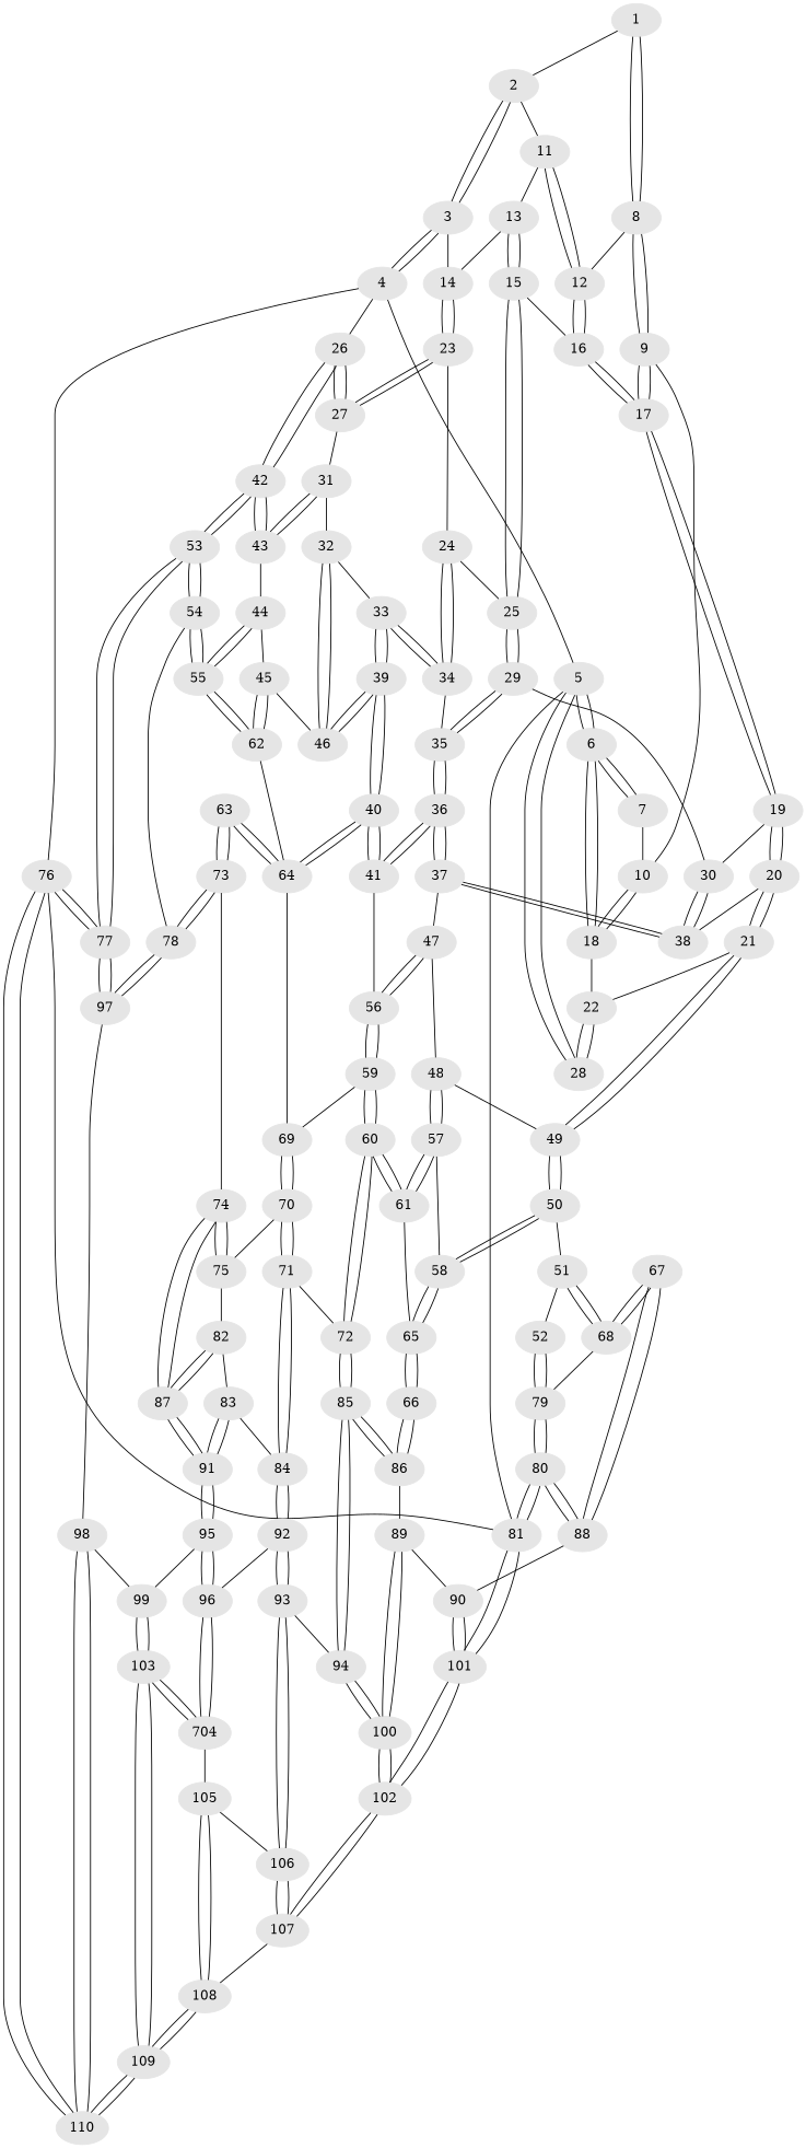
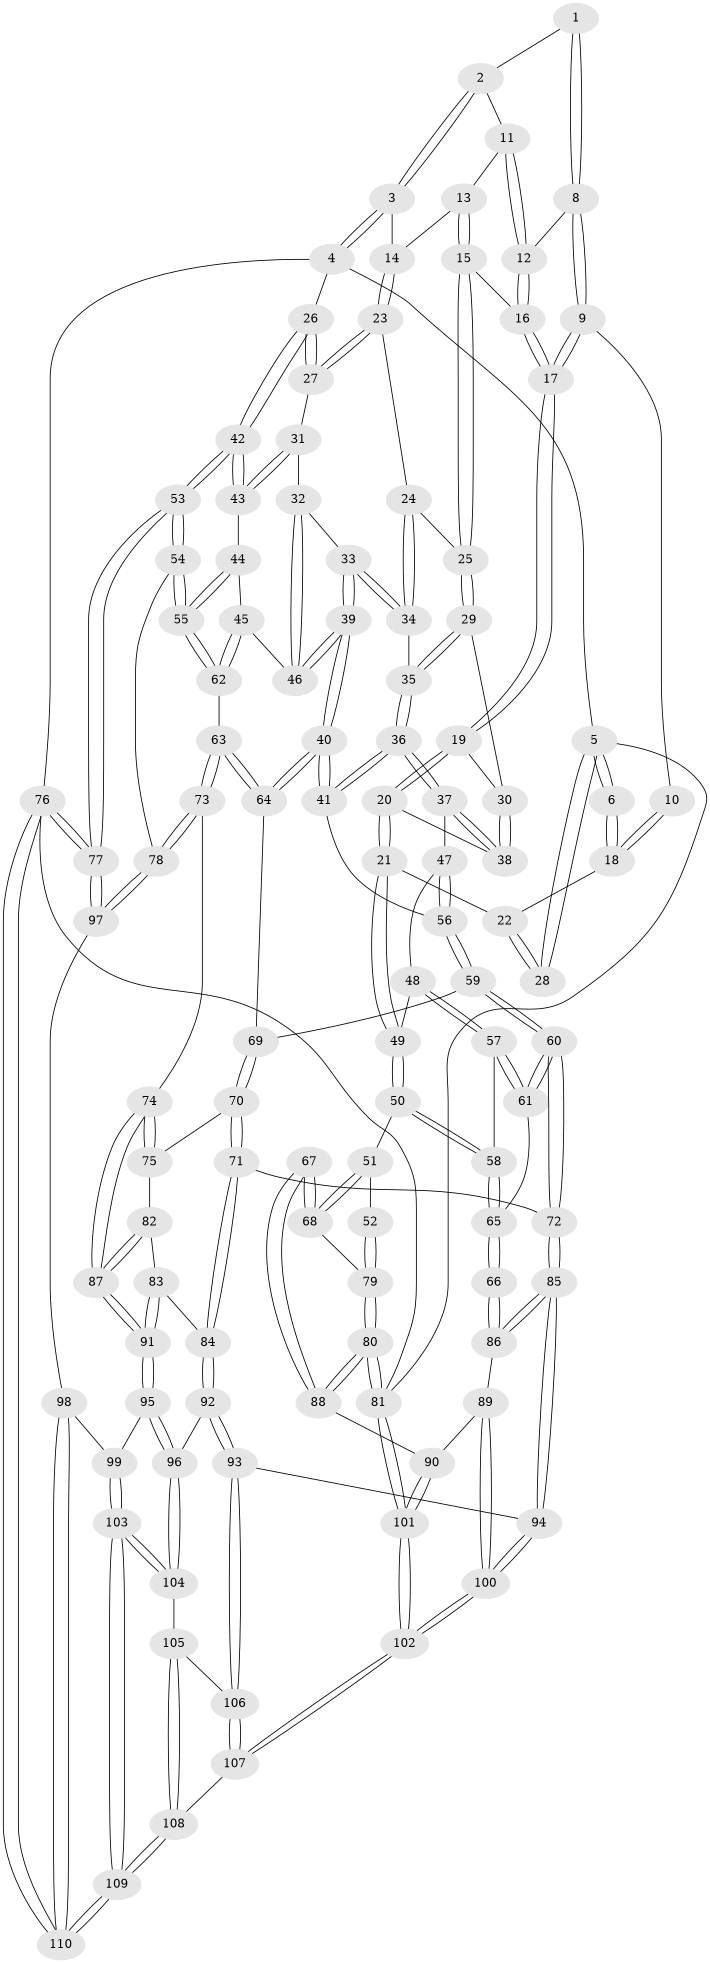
  graph {
    node [color=gray90 style=filled]
    1
    2
    8
    3
    11
    9
    12
    4
    14
    13
    5
    26
    76
    23
    6
    28
    81
    27
    42
    77
    110
-   7
    18
    101
    10
    22
    17
    16
    19
    15
    25
    24
    29
    20
    30
    21
    38
    49
    50
    34
    31
    35
    43
    53
    32
    52
    79
    36
    33
    46
    44
    39
    40
    37
    41
    47
    56
    48
    64
    69
    59
    54
    45
    55
    62
    63
    57
    58
    61
    51
    68
    65
    80
    78
    97
    60
    66
    72
    70
    85
    73
    74
    86
    67
    88
    89
    90
    71
    75
    84
    82
    92
    94
    87
    91
    83
    98
    102
    95
    93
    96
    100
    99
    106
-   104 [label=704]
+   104
    107
    103
    105
    109
    108
    1 -- 2
    1 -- 8
    1 -- 8
    2 -- 3
    2 -- 3
    2 -- 11
    8 -- 9
    8 -- 9
    8 -- 12
    3 -- 4
    3 -- 4
    3 -- 14
    11 -- 12
    11 -- 12
    11 -- 13
    9 -- 10
    9 -- 17
    9 -- 17
    12 -- 16
    12 -- 16
    4 -- 5
    4 -- 26
    4 -- 76
    14 -- 23
    14 -- 23
    13 -- 14
    13 -- 15
    13 -- 15
    5 -- 6
    5 -- 6
    5 -- 28
    5 -- 28
    5 -- 81
    26 -- 27
    26 -- 27
    26 -- 42
    26 -- 42
    76 -- 81
    76 -- 77
    76 -- 77
    76 -- 110
    76 -- 110
    23 -- 27
    23 -- 27
    23 -- 24
-   6 -- 7
-   6 -- 7
    6 -- 18
    6 -- 18
    81 -- 101
    81 -- 101
    27 -- 31
    42 -- 43
    42 -- 43
    42 -- 53
    42 -- 53
    77 -- 97
    77 -- 97
-   7 -- 10
    18 -- 22
    101 -- 102
    101 -- 102
    10 -- 18
    10 -- 18
    22 -- 28
    22 -- 28
    17 -- 19
    17 -- 19
    16 -- 17
    16 -- 17
    19 -- 20
    19 -- 20
    19 -- 30
    15 -- 16
    15 -- 25
    15 -- 25
    25 -- 29
    25 -- 29
    24 -- 25
    24 -- 34
    24 -- 34
    29 -- 30
    29 -- 35
    29 -- 35
    20 -- 21
    20 -- 21
    20 -- 38
    30 -- 38
    30 -- 38
    21 -- 22
    21 -- 49
    21 -- 49
    49 -- 50
    49 -- 50
    50 -- 58
    50 -- 58
    50 -- 51
    34 -- 35
    31 -- 43
    31 -- 43
    31 -- 32
    35 -- 36
    35 -- 36
    43 -- 44
    53 -- 77
    53 -- 77
    53 -- 54
    53 -- 54
    32 -- 33
    32 -- 46
    32 -- 46
    52 -- 79
    52 -- 79
    79 -- 80
    79 -- 80
    36 -- 37
    36 -- 37
    36 -- 41
    36 -- 41
    33 -- 34
    33 -- 34
    33 -- 39
    33 -- 39
    44 -- 45
    44 -- 55
    44 -- 55
    39 -- 46
    39 -- 46
    39 -- 40
    39 -- 40
    40 -- 41
    40 -- 41
    40 -- 64
    40 -- 64
    37 -- 38
    37 -- 38
    37 -- 47
    41 -- 56
    47 -- 56
    47 -- 56
    47 -- 48
    56 -- 59
    56 -- 59
    48 -- 49
    48 -- 57
    48 -- 57
    64 -- 69
    69 -- 70
    69 -- 70
    59 -- 69
    59 -- 60
    59 -- 60
    54 -- 55
    54 -- 55
    54 -- 78
    45 -- 46
    45 -- 62
    45 -- 62
    55 -- 62
    55 -- 62
-   62 -- 64
+   62 -- 63
    63 -- 64
    63 -- 64
    63 -- 73
    63 -- 73
    57 -- 58
    57 -- 61
    57 -- 61
    58 -- 65
    58 -- 65
    61 -- 65
    51 -- 52
    51 -- 68
    51 -- 68
    68 -- 79
    65 -- 66
    65 -- 66
    80 -- 81
    80 -- 81
    80 -- 88
    80 -- 88
    78 -- 97
    78 -- 97
    97 -- 98
    60 -- 61
    60 -- 61
    60 -- 72
    60 -- 72
    66 -- 86
    66 -- 86
    72 -- 85
    72 -- 85
    70 -- 71
    70 -- 71
    70 -- 75
    85 -- 86
    85 -- 86
    85 -- 94
    85 -- 94
    73 -- 78
    73 -- 78
    73 -- 74
    74 -- 75
    74 -- 75
    74 -- 87
    74 -- 87
    86 -- 89
    67 -- 68
    67 -- 68
    67 -- 88
    67 -- 88
    88 -- 90
    89 -- 90
    89 -- 100
    89 -- 100
    90 -- 101
    90 -- 101
    71 -- 72
    71 -- 84
    71 -- 84
    75 -- 82
    84 -- 92
    84 -- 92
    82 -- 87
    82 -- 87
    82 -- 83
    92 -- 93
    92 -- 93
    92 -- 96
    94 -- 100
    94 -- 100
    87 -- 91
    87 -- 91
    91 -- 95
    91 -- 95
    83 -- 84
    83 -- 91
    83 -- 91
    98 -- 110
    98 -- 110
    98 -- 99
    102 -- 107
    102 -- 107
    95 -- 96
    95 -- 96
    95 -- 99
    93 -- 94
    93 -- 106
    93 -- 106
    96 -- 104
    96 -- 104
    100 -- 102
    100 -- 102
    99 -- 103
    99 -- 103
    106 -- 107
    106 -- 107
    104 -- 105
    107 -- 108
    103 -- 104
    103 -- 104
    103 -- 109
    103 -- 109
    105 -- 106
    105 -- 108
    105 -- 108
    109 -- 110
    109 -- 110
    108 -- 109
    108 -- 109
  }
